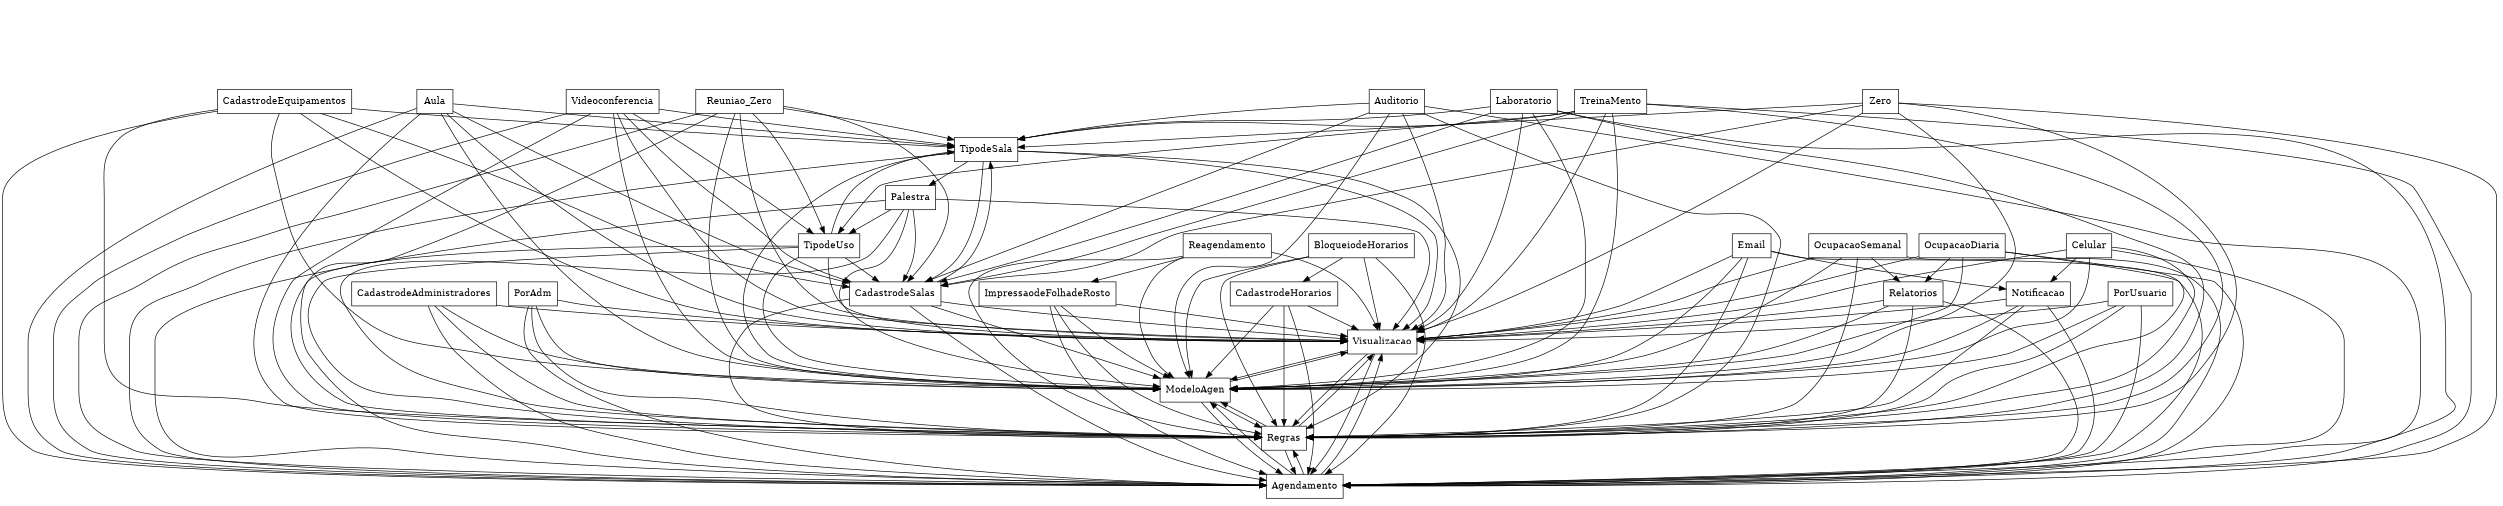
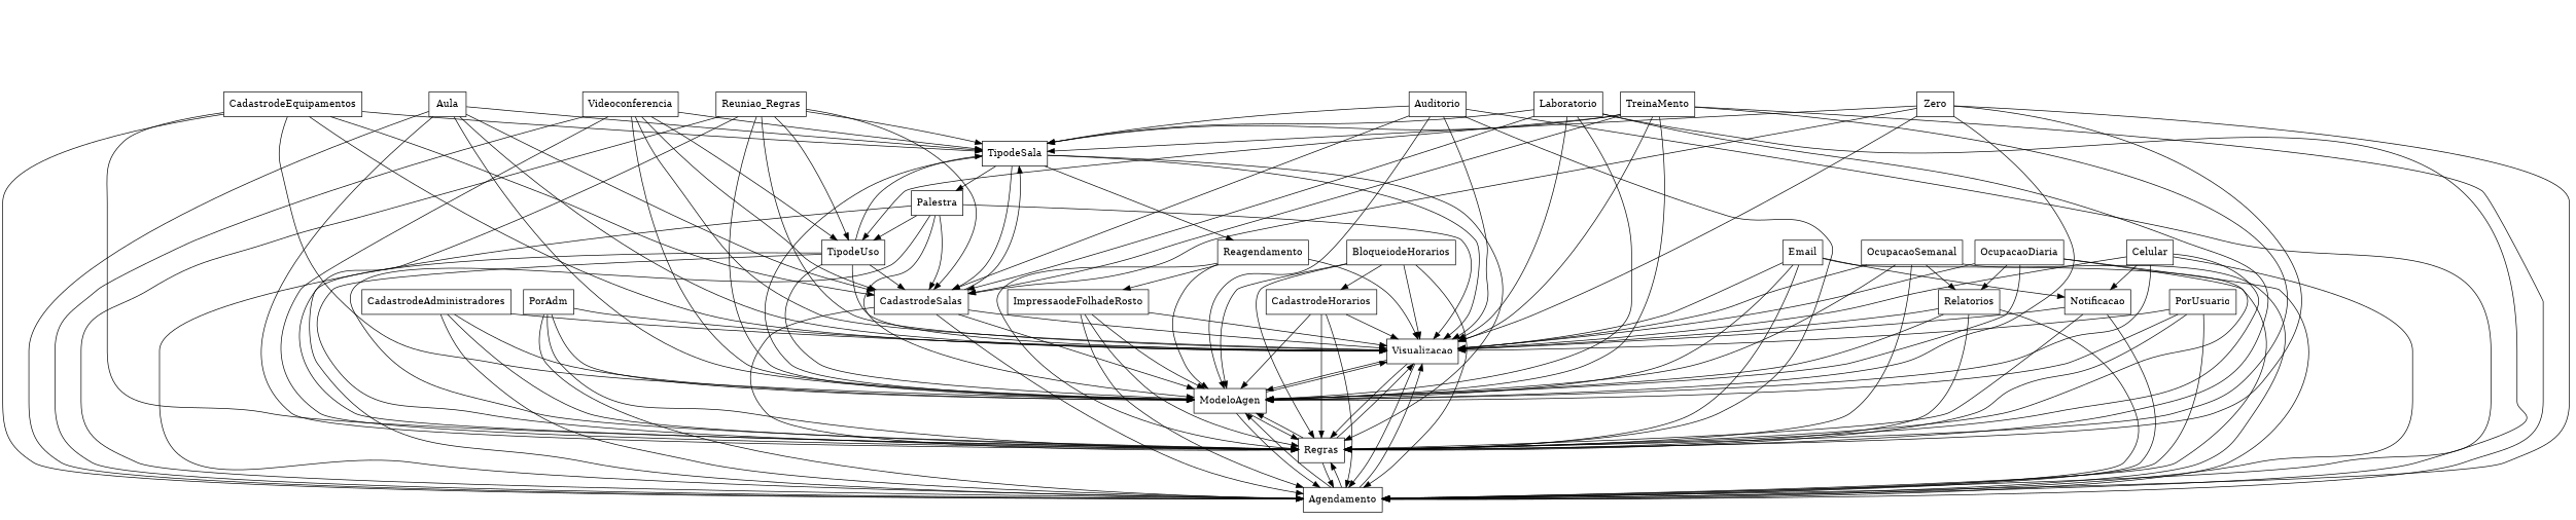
  digraph {
    rankdir=TB
    node [shape=box]
    edge [arrowhead=normal]
    n1 [label=Relatorios]
    n2 [label=Visualizacao]
    n3 [label=ModeloAgen]
    n4 [label=Agendamento]
    n5 [label=Regras]
    n6 [label=Reagendamento]
    n7 [label=ImpressaodeFolhadeRosto]
    n8 [label=Palestra]
    n9 [label=TipodeUso]
    n10 [label=CadastrodeSalas]
    n11 [label=TipodeSala]
    n12 [label=Aula]
-   n13 [label=Reuniao_Zero]
+   n13 [label=Reuniao_Regras]
    n14 [label=Celular]
    n15 [label=Notificacao]
    n16 [label=CadastrodeHorarios]
    n17 [label=Zero]
    n18 [label=Auditorio]
    n19 [label=Videoconferencia]
    n20 [label=CadastrodeEquipamentos]
    n21 [label=Laboratorio]
    n22 [label=OcupacaoSemanal]
    n23 [label=BloqueiodeHorarios]
    n24 [label=TreinaMento]
    n25 [label=PorUsuario]
    n26 [label=OcupacaoDiaria]
    n27 [label=Email]
    n28 [label=CadastrodeAdministradores]
    n29 [label=PorAdm]
    n1 -> n2
    n1 -> n3
    n1 -> n4
    n1 -> n5
    n2 -> n3
    n2 -> n4
    n2 -> n5
    n3 -> n2
    n3 -> n4
    n3 -> n5
    n4 -> n2
    n4 -> n3
    n4 -> n5
    n5 -> n2
    n5 -> n3
    n5 -> n4
    n6 -> n2
    n6 -> n3
    n6 -> n5
    n6 -> n7
    n7 -> n2
    n7 -> n3
    n7 -> n4
    n7 -> n5
    n8 -> n2
    n8 -> n3
    n8 -> n4
    n8 -> n5
    n8 -> n9
    n8 -> n10
    n9 -> n2
    n9 -> n3
    n9 -> n4
    n9 -> n5
    n9 -> n10
    n9 -> n11
    n10 -> n2
    n10 -> n3
    n10 -> n4
    n10 -> n5
    n10 -> n11
    n11 -> n2
    n11 -> n3
-   n11 -> n4
+   n11 -> n6
    n11 -> n5
    n11 -> n8
    n11 -> n10
    n12 -> n2
    n12 -> n3
    n12 -> n4
    n12 -> n5
    n12 -> n10
    n12 -> n11
    n13 -> n2
    n13 -> n3
    n13 -> n4
    n13 -> n5
    n13 -> n9
    n13 -> n10
    n13 -> n11
    n14 -> n2
    n14 -> n3
    n14 -> n4
    n14 -> n5
    n14 -> n15
    n15 -> n2
-   n15 -> n3
    n15 -> n4
    n15 -> n5
    n16 -> n2
    n16 -> n3
    n16 -> n4
    n16 -> n5
    n17 -> n2
    n17 -> n3
    n17 -> n4
    n17 -> n5
    n17 -> n10
    n17 -> n11
    n18 -> n2
    n18 -> n3
    n18 -> n4
    n18 -> n5
    n18 -> n10
    n18 -> n11
    n19 -> n2
    n19 -> n3
    n19 -> n4
    n19 -> n5
    n19 -> n9
    n19 -> n10
    n19 -> n11
    n20 -> n2
    n20 -> n3
    n20 -> n4
    n20 -> n5
    n20 -> n10
    n20 -> n11
    n21 -> n2
    n21 -> n3
    n21 -> n4
    n21 -> n5
    n21 -> n10
    n21 -> n11
    n22 -> n1
    n22 -> n2
    n22 -> n3
    n22 -> n4
    n22 -> n5
    n23 -> n2
    n23 -> n3
    n23 -> n4
    n23 -> n5
    n23 -> n16
    n24 -> n2
    n24 -> n3
    n24 -> n4
    n24 -> n5
    n24 -> n9
    n24 -> n10
    n24 -> n11
    n25 -> n2
    n25 -> n3
    n25 -> n4
    n25 -> n5
    n26 -> n1
    n26 -> n2
    n26 -> n3
    n26 -> n4
    n26 -> n5
    n27 -> n2
    n27 -> n3
    n27 -> n4
    n27 -> n5
    n27 -> n15
    n28 -> n2
    n28 -> n3
    n28 -> n4
    n28 -> n5
    n29 -> n2
    n29 -> n3
    n29 -> n4
    n29 -> n5
  }
